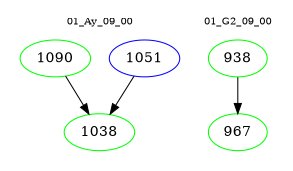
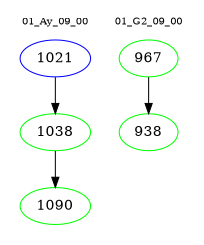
  digraph {
    node [color=green]
    edge [color=black]
-   n1 [color=blue label=1051]
+   n1 [color=blue label=1021]
    n2 [label=1038]
    n3 [label=1090]
    n4 [label=967]
    n5 [label=938]
    subgraph cluster_1 {
      color=white
      fontsize=10
      label="01_Ay_09_00"
      n1
      n2
      n3
    }
    subgraph cluster_2 {
      color=white
      fontsize=10
      label="01_G2_09_00"
      n4
      n5
    }
    n1 -> n2
-   n3 -> n2
-   n5 -> n4
+   n2 -> n3
+   n4 -> n5
  }
